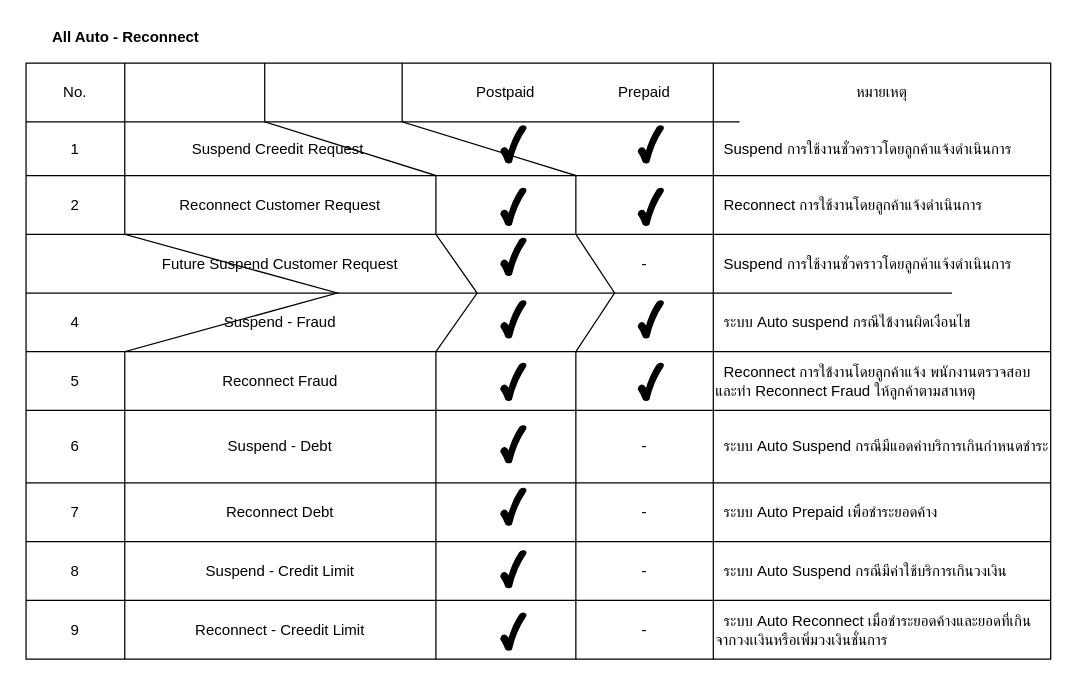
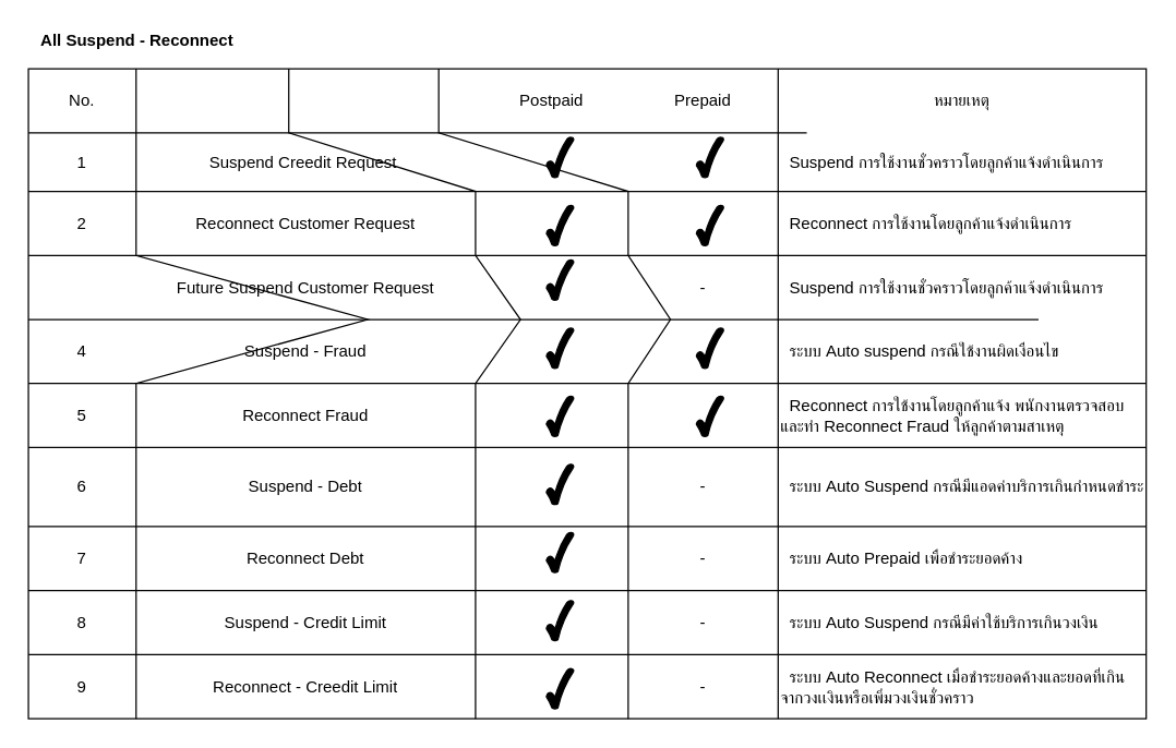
  <mxCell id="0" />
  <mxCell id="1" parent="0" />
- <mxCell id="2" value="&lt;b&gt;All Auto - Reconnect&lt;/b&gt;" style="text;html=1;strokeColor=none;fillColor=none;align=center;verticalAlign=middle;whiteSpace=wrap;rounded=0;" vertex="1" parent="1"><mxGeometry x="20" y="20" width="160" height="20" as="geometry" /></mxCell>
+ <mxCell id="2" value="&lt;b&gt;All Suspend - Reconnect&lt;/b&gt;" style="text;html=1;strokeColor=none;fillColor=none;align=center;verticalAlign=middle;whiteSpace=wrap;rounded=0;" vertex="1" parent="1"><mxGeometry x="20" y="20" width="160" height="20" as="geometry" /></mxCell>
  <mxCell id="3" value="" style="shape=table;html=1;whiteSpace=wrap;startSize=0;container=1;collapsible=0;childLayout=tableLayout;" vertex="1" parent="1"><mxGeometry x="20" y="50" width="820" height="477" as="geometry" /></mxCell>
  <mxCell id="4" value="" style="shape=partialRectangle;html=1;whiteSpace=wrap;collapsible=0;dropTarget=0;pointerEvents=0;fillColor=none;top=0;left=0;bottom=0;right=0;points=[[0,0.5],[1,0.5]];portConstraint=eastwest;" vertex="1" parent="3"><mxGeometry width="820" height="47" as="geometry" /></mxCell>
  <mxCell id="5" value="No." style="shape=partialRectangle;html=1;whiteSpace=wrap;connectable=0;overflow=hidden;fillColor=none;top=0;left=0;bottom=0;right=0;" vertex="1" parent="4"><mxGeometry width="79" height="47" as="geometry" /></mxCell>
  <mxCell id="6" value="Postpaid" style="shape=partialRectangle;html=1;whiteSpace=wrap;connectable=0;overflow=hidden;fillColor=none;top=0;left=0;bottom=0;right=0;" vertex="1" parent="4"><mxGeometry x="328" width="112" height="47" as="geometry" /></mxCell>
  <mxCell id="7" value="Prepaid" style="shape=partialRectangle;html=1;whiteSpace=wrap;connectable=0;overflow=hidden;fillColor=none;top=0;left=0;bottom=0;right=0;" vertex="1" parent="4"><mxGeometry x="440" width="110" height="47" as="geometry" /></mxCell>
  <mxCell id="8" value="หมายเหตุ" style="shape=partialRectangle;html=1;whiteSpace=wrap;connectable=0;overflow=hidden;fillColor=none;top=0;left=0;bottom=0;right=0;" vertex="1" parent="4"><mxGeometry x="550" width="270" height="47" as="geometry" /></mxCell>
  <mxCell id="9" value="" style="shape=partialRectangle;html=1;whiteSpace=wrap;collapsible=0;dropTarget=0;pointerEvents=0;fillColor=none;top=0;left=0;bottom=0;right=0;points=[[0,0.5],[1,0.5]];portConstraint=eastwest;" vertex="1" parent="3"><mxGeometry y="47" width="820" height="43" as="geometry" /></mxCell>
  <mxCell id="10" value="1" style="shape=partialRectangle;html=1;whiteSpace=wrap;connectable=0;overflow=hidden;fillColor=none;top=0;left=0;bottom=0;right=0;" vertex="1" parent="9"><mxGeometry width="79" height="43" as="geometry" /></mxCell>
  <mxCell id="11" value="Suspend Creedit Request&amp;nbsp;" style="shape=partialRectangle;html=1;whiteSpace=wrap;connectable=0;overflow=hidden;fillColor=none;top=0;left=0;bottom=0;right=0;" vertex="1" parent="9"><mxGeometry x="79" width="249" height="43" as="geometry" /></mxCell>
  <mxCell id="12" value="" style="shape=partialRectangle;html=1;whiteSpace=wrap;connectable=0;overflow=hidden;fillColor=none;top=0;left=0;bottom=0;right=0;" vertex="1" parent="9"><mxGeometry x="328" width="112" height="43" as="geometry" /></mxCell>
  <mxCell id="13" value="" style="shape=partialRectangle;html=1;whiteSpace=wrap;connectable=0;overflow=hidden;fillColor=none;top=0;left=0;bottom=0;right=0;" vertex="1" parent="9"><mxGeometry x="440" width="110" height="43" as="geometry" /></mxCell>
  <mxCell id="14" value="&lt;font style=&quot;font-size: 12px&quot;&gt;&amp;nbsp; Suspend การใช้งานชั่วคราวโดยลูกค้าแจ้งดำเนินการ&lt;/font&gt;" style="shape=partialRectangle;html=1;whiteSpace=wrap;connectable=0;overflow=hidden;fillColor=none;top=0;left=0;bottom=0;right=0;fontSize=10;align=left;" vertex="1" parent="9"><mxGeometry x="550" width="270" height="43" as="geometry" /></mxCell>
  <mxCell id="15" value="" style="shape=partialRectangle;html=1;whiteSpace=wrap;collapsible=0;dropTarget=0;pointerEvents=0;fillColor=none;top=0;left=0;bottom=0;right=0;points=[[0,0.5],[1,0.5]];portConstraint=eastwest;" vertex="1" parent="3"><mxGeometry y="90" width="820" height="47" as="geometry" /></mxCell>
  <mxCell id="16" value="2" style="shape=partialRectangle;html=1;whiteSpace=wrap;connectable=0;overflow=hidden;fillColor=none;top=0;left=0;bottom=0;right=0;" vertex="1" parent="15"><mxGeometry width="79" height="47" as="geometry" /></mxCell>
  <mxCell id="17" value="Reconnect Customer Request" style="shape=partialRectangle;html=1;whiteSpace=wrap;connectable=0;overflow=hidden;fillColor=none;top=0;left=0;bottom=0;right=0;" vertex="1" parent="15"><mxGeometry x="79" width="249" height="47" as="geometry" /></mxCell>
  <mxCell id="18" value="" style="shape=partialRectangle;html=1;whiteSpace=wrap;connectable=0;overflow=hidden;fillColor=none;top=0;left=0;bottom=0;right=0;" vertex="1" parent="15"><mxGeometry x="328" width="112" height="47" as="geometry" /></mxCell>
  <mxCell id="19" value="" style="shape=partialRectangle;html=1;whiteSpace=wrap;connectable=0;overflow=hidden;fillColor=none;top=0;left=0;bottom=0;right=0;" vertex="1" parent="15"><mxGeometry x="440" width="110" height="47" as="geometry" /></mxCell>
  <mxCell id="20" value="&amp;nbsp; Reconnect การใช้งานโดยลูกค้าแจ้งดำเนินการ" style="shape=partialRectangle;html=1;whiteSpace=wrap;connectable=0;overflow=hidden;fillColor=none;top=0;left=0;bottom=0;right=0;align=left;" vertex="1" parent="15"><mxGeometry x="550" width="270" height="47" as="geometry" /></mxCell>
  <mxCell id="21" value="" style="shape=partialRectangle;html=1;whiteSpace=wrap;collapsible=0;dropTarget=0;pointerEvents=0;fillColor=none;top=0;left=0;bottom=0;right=0;points=[[0,0.5],[1,0.5]];portConstraint=eastwest;" vertex="1" parent="3"><mxGeometry y="137" width="820" height="47" as="geometry" /></mxCell>
  <mxCell id="22" value="Future Suspend Customer Request" style="shape=partialRectangle;html=1;whiteSpace=wrap;connectable=0;overflow=hidden;fillColor=none;top=0;left=0;bottom=0;right=0;" vertex="1" parent="21"><mxGeometry x="79" width="249" height="47" as="geometry" /></mxCell>
  <mxCell id="23" value="" style="shape=partialRectangle;html=1;whiteSpace=wrap;connectable=0;overflow=hidden;fillColor=none;top=0;left=0;bottom=0;right=0;" vertex="1" parent="21"><mxGeometry x="328" width="112" height="47" as="geometry" /></mxCell>
  <mxCell id="24" value="-" style="shape=partialRectangle;html=1;whiteSpace=wrap;connectable=0;overflow=hidden;fillColor=none;top=0;left=0;bottom=0;right=0;" vertex="1" parent="21"><mxGeometry x="440" width="110" height="47" as="geometry" /></mxCell>
  <mxCell id="25" value="&amp;nbsp; Suspend การใช้งานชั่วคราวโดยลูกค้าแจ้งดำเนินการ" style="shape=partialRectangle;html=1;whiteSpace=wrap;connectable=0;overflow=hidden;fillColor=none;top=0;left=0;bottom=0;right=0;align=left;" vertex="1" parent="21"><mxGeometry x="550" width="270" height="47" as="geometry" /></mxCell>
  <mxCell id="26" value="" style="shape=partialRectangle;html=1;whiteSpace=wrap;collapsible=0;dropTarget=0;pointerEvents=0;fillColor=none;top=0;left=0;bottom=0;right=0;points=[[0,0.5],[1,0.5]];portConstraint=eastwest;" vertex="1" parent="3"><mxGeometry y="184" width="820" height="47" as="geometry" /></mxCell>
  <mxCell id="27" value="4" style="shape=partialRectangle;html=1;whiteSpace=wrap;connectable=0;overflow=hidden;fillColor=none;top=0;left=0;bottom=0;right=0;" vertex="1" parent="26"><mxGeometry width="79" height="47" as="geometry" /></mxCell>
  <mxCell id="28" value="Suspend - Fraud" style="shape=partialRectangle;html=1;whiteSpace=wrap;connectable=0;overflow=hidden;fillColor=none;top=0;left=0;bottom=0;right=0;" vertex="1" parent="26"><mxGeometry x="79" width="249" height="47" as="geometry" /></mxCell>
  <mxCell id="29" value="" style="shape=partialRectangle;html=1;whiteSpace=wrap;connectable=0;overflow=hidden;fillColor=none;top=0;left=0;bottom=0;right=0;" vertex="1" parent="26"><mxGeometry x="328" width="112" height="47" as="geometry" /></mxCell>
  <mxCell id="30" value="" style="shape=partialRectangle;html=1;whiteSpace=wrap;connectable=0;overflow=hidden;fillColor=none;top=0;left=0;bottom=0;right=0;" vertex="1" parent="26"><mxGeometry x="440" width="110" height="47" as="geometry" /></mxCell>
  <mxCell id="31" value="&amp;nbsp; ระบบ Auto suspend กรณีใช้งานผิดเงื่อนไข" style="shape=partialRectangle;html=1;whiteSpace=wrap;connectable=0;overflow=hidden;fillColor=none;top=0;left=0;bottom=0;right=0;align=left;" vertex="1" parent="26"><mxGeometry x="550" width="270" height="47" as="geometry" /></mxCell>
  <mxCell id="32" value="" style="shape=partialRectangle;html=1;whiteSpace=wrap;collapsible=0;dropTarget=0;pointerEvents=0;fillColor=none;top=0;left=0;bottom=0;right=0;points=[[0,0.5],[1,0.5]];portConstraint=eastwest;" vertex="1" parent="3"><mxGeometry y="231" width="820" height="47" as="geometry" /></mxCell>
  <mxCell id="33" value="5" style="shape=partialRectangle;html=1;whiteSpace=wrap;connectable=0;overflow=hidden;fillColor=none;top=0;left=0;bottom=0;right=0;" vertex="1" parent="32"><mxGeometry width="79" height="47" as="geometry" /></mxCell>
  <mxCell id="34" value="Reconnect Fraud" style="shape=partialRectangle;html=1;whiteSpace=wrap;connectable=0;overflow=hidden;fillColor=none;top=0;left=0;bottom=0;right=0;" vertex="1" parent="32"><mxGeometry x="79" width="249" height="47" as="geometry" /></mxCell>
  <mxCell id="35" value="" style="shape=partialRectangle;html=1;whiteSpace=wrap;connectable=0;overflow=hidden;fillColor=none;top=0;left=0;bottom=0;right=0;" vertex="1" parent="32"><mxGeometry x="328" width="112" height="47" as="geometry" /></mxCell>
  <mxCell id="36" value="" style="shape=partialRectangle;html=1;whiteSpace=wrap;connectable=0;overflow=hidden;fillColor=none;top=0;left=0;bottom=0;right=0;" vertex="1" parent="32"><mxGeometry x="440" width="110" height="47" as="geometry" /></mxCell>
  <mxCell id="37" value="&amp;nbsp; Reconnect การใช้งานโดยลูกค้าแจ้ง พนักงานตรวจสอบและทำ Reconnect Fraud ให้ลูกค้าตามสาเหตุ" style="shape=partialRectangle;html=1;whiteSpace=wrap;connectable=0;overflow=hidden;fillColor=none;top=0;left=0;bottom=0;right=0;align=left;" vertex="1" parent="32"><mxGeometry x="550" width="270" height="47" as="geometry" /></mxCell>
  <mxCell id="38" value="" style="shape=partialRectangle;html=1;whiteSpace=wrap;collapsible=0;dropTarget=0;pointerEvents=0;fillColor=none;top=0;left=0;bottom=0;right=0;points=[[0,0.5],[1,0.5]];portConstraint=eastwest;" vertex="1" parent="3"><mxGeometry y="278" width="820" height="58" as="geometry" /></mxCell>
  <mxCell id="39" value="6" style="shape=partialRectangle;html=1;whiteSpace=wrap;connectable=0;overflow=hidden;fillColor=none;top=0;left=0;bottom=0;right=0;" vertex="1" parent="38"><mxGeometry width="79" height="58" as="geometry" /></mxCell>
  <mxCell id="40" value="Suspend - Debt" style="shape=partialRectangle;html=1;whiteSpace=wrap;connectable=0;overflow=hidden;fillColor=none;top=0;left=0;bottom=0;right=0;" vertex="1" parent="38"><mxGeometry x="79" width="249" height="58" as="geometry" /></mxCell>
  <mxCell id="41" value="" style="shape=partialRectangle;html=1;whiteSpace=wrap;connectable=0;overflow=hidden;fillColor=none;top=0;left=0;bottom=0;right=0;" vertex="1" parent="38"><mxGeometry x="328" width="112" height="58" as="geometry" /></mxCell>
  <mxCell id="42" value="-" style="shape=partialRectangle;html=1;whiteSpace=wrap;connectable=0;overflow=hidden;fillColor=none;top=0;left=0;bottom=0;right=0;" vertex="1" parent="38"><mxGeometry x="440" width="110" height="58" as="geometry" /></mxCell>
  <mxCell id="43" value="&amp;nbsp; ระบบ Auto Suspend กรณีมีแอดค่าบริการเกินกำหนดชำระ" style="shape=partialRectangle;html=1;whiteSpace=wrap;connectable=0;overflow=hidden;fillColor=none;top=0;left=0;bottom=0;right=0;align=left;" vertex="1" parent="38"><mxGeometry x="550" width="270" height="58" as="geometry" /></mxCell>
  <mxCell id="44" value="" style="shape=partialRectangle;html=1;whiteSpace=wrap;collapsible=0;dropTarget=0;pointerEvents=0;fillColor=none;top=0;left=0;bottom=0;right=0;points=[[0,0.5],[1,0.5]];portConstraint=eastwest;" vertex="1" parent="3"><mxGeometry y="336" width="820" height="47" as="geometry" /></mxCell>
  <mxCell id="45" value="7" style="shape=partialRectangle;html=1;whiteSpace=wrap;connectable=0;overflow=hidden;fillColor=none;top=0;left=0;bottom=0;right=0;" vertex="1" parent="44"><mxGeometry width="79" height="47" as="geometry" /></mxCell>
  <mxCell id="46" value="Reconnect Debt" style="shape=partialRectangle;html=1;whiteSpace=wrap;connectable=0;overflow=hidden;fillColor=none;top=0;left=0;bottom=0;right=0;" vertex="1" parent="44"><mxGeometry x="79" width="249" height="47" as="geometry" /></mxCell>
  <mxCell id="47" value="" style="shape=partialRectangle;html=1;whiteSpace=wrap;connectable=0;overflow=hidden;fillColor=none;top=0;left=0;bottom=0;right=0;" vertex="1" parent="44"><mxGeometry x="328" width="112" height="47" as="geometry" /></mxCell>
  <mxCell id="48" value="-" style="shape=partialRectangle;html=1;whiteSpace=wrap;connectable=0;overflow=hidden;fillColor=none;top=0;left=0;bottom=0;right=0;" vertex="1" parent="44"><mxGeometry x="440" width="110" height="47" as="geometry" /></mxCell>
  <mxCell id="49" value="&amp;nbsp; ระบบ Auto Prepaid เพื่อชำระยอดค้าง" style="shape=partialRectangle;html=1;whiteSpace=wrap;connectable=0;overflow=hidden;fillColor=none;top=0;left=0;bottom=0;right=0;align=left;" vertex="1" parent="44"><mxGeometry x="550" width="270" height="47" as="geometry" /></mxCell>
  <mxCell id="50" value="" style="shape=partialRectangle;html=1;whiteSpace=wrap;collapsible=0;dropTarget=0;pointerEvents=0;fillColor=none;top=0;left=0;bottom=0;right=0;points=[[0,0.5],[1,0.5]];portConstraint=eastwest;" vertex="1" parent="3"><mxGeometry y="383" width="820" height="47" as="geometry" /></mxCell>
  <mxCell id="51" value="8" style="shape=partialRectangle;html=1;whiteSpace=wrap;connectable=0;overflow=hidden;fillColor=none;top=0;left=0;bottom=0;right=0;" vertex="1" parent="50"><mxGeometry width="79" height="47" as="geometry" /></mxCell>
  <mxCell id="52" value="Suspend - Credit Limit" style="shape=partialRectangle;html=1;whiteSpace=wrap;connectable=0;overflow=hidden;fillColor=none;top=0;left=0;bottom=0;right=0;" vertex="1" parent="50"><mxGeometry x="79" width="249" height="47" as="geometry" /></mxCell>
  <mxCell id="53" value="" style="shape=partialRectangle;html=1;whiteSpace=wrap;connectable=0;overflow=hidden;fillColor=none;top=0;left=0;bottom=0;right=0;" vertex="1" parent="50"><mxGeometry x="328" width="112" height="47" as="geometry" /></mxCell>
  <mxCell id="54" value="-" style="shape=partialRectangle;html=1;whiteSpace=wrap;connectable=0;overflow=hidden;fillColor=none;top=0;left=0;bottom=0;right=0;" vertex="1" parent="50"><mxGeometry x="440" width="110" height="47" as="geometry" /></mxCell>
  <mxCell id="55" value="&amp;nbsp; ระบบ Auto Suspend กรณีมีค่าใช้บริการเกินวงเงิน" style="shape=partialRectangle;html=1;whiteSpace=wrap;connectable=0;overflow=hidden;fillColor=none;top=0;left=0;bottom=0;right=0;align=left;" vertex="1" parent="50"><mxGeometry x="550" width="270" height="47" as="geometry" /></mxCell>
  <mxCell id="56" value="" style="shape=partialRectangle;html=1;whiteSpace=wrap;collapsible=0;dropTarget=0;pointerEvents=0;fillColor=none;top=0;left=0;bottom=0;right=0;points=[[0,0.5],[1,0.5]];portConstraint=eastwest;" vertex="1" parent="3"><mxGeometry y="430" width="820" height="47" as="geometry" /></mxCell>
  <mxCell id="57" value="9" style="shape=partialRectangle;html=1;whiteSpace=wrap;connectable=0;overflow=hidden;fillColor=none;top=0;left=0;bottom=0;right=0;" vertex="1" parent="56"><mxGeometry width="79" height="47" as="geometry" /></mxCell>
  <mxCell id="58" value="Reconnect - Creedit Limit" style="shape=partialRectangle;html=1;whiteSpace=wrap;connectable=0;overflow=hidden;fillColor=none;top=0;left=0;bottom=0;right=0;" vertex="1" parent="56"><mxGeometry x="79" width="249" height="47" as="geometry" /></mxCell>
  <mxCell id="59" value="" style="shape=partialRectangle;html=1;whiteSpace=wrap;connectable=0;overflow=hidden;fillColor=none;top=0;left=0;bottom=0;right=0;" vertex="1" parent="56"><mxGeometry x="328" width="112" height="47" as="geometry" /></mxCell>
  <mxCell id="60" value="-" style="shape=partialRectangle;html=1;whiteSpace=wrap;connectable=0;overflow=hidden;fillColor=none;top=0;left=0;bottom=0;right=0;" vertex="1" parent="56"><mxGeometry x="440" width="110" height="47" as="geometry" /></mxCell>
- <mxCell id="61" value="&amp;nbsp; ระบบ Auto Reconnect เมื่อชำระยอดค้างและยอดที่เกินจากวงเเงินหรือเพิ่มวงเงินชั่นการ" style="shape=partialRectangle;html=1;whiteSpace=wrap;connectable=0;overflow=hidden;fillColor=none;top=0;left=0;bottom=0;right=0;align=left;" vertex="1" parent="56"><mxGeometry x="550" width="270" height="47" as="geometry" /></mxCell>
+ <mxCell id="61" value="&amp;nbsp; ระบบ Auto Reconnect เมื่อชำระยอดค้างและยอดที่เกินจากวงเเงินหรือเพิ่มวงเงินชั่วคราว" style="shape=partialRectangle;html=1;whiteSpace=wrap;connectable=0;overflow=hidden;fillColor=none;top=0;left=0;bottom=0;right=0;align=left;" vertex="1" parent="56"><mxGeometry x="550" width="270" height="47" as="geometry" /></mxCell>
  <mxCell id="62" value="" style="verticalLabelPosition=bottom;verticalAlign=top;html=1;shape=mxgraph.basic.tick;startSize=0;fillColor=#000000;" vertex="1" parent="1"><mxGeometry x="400" y="100" width="20" height="30" as="geometry" /></mxCell>
  <mxCell id="63" value="" style="verticalLabelPosition=bottom;verticalAlign=top;html=1;shape=mxgraph.basic.tick;startSize=0;fillColor=#000000;" vertex="1" parent="1"><mxGeometry x="510" y="100" width="20" height="30" as="geometry" /></mxCell>
  <mxCell id="64" value="" style="verticalLabelPosition=bottom;verticalAlign=top;html=1;shape=mxgraph.basic.tick;startSize=0;fillColor=#000000;" vertex="1" parent="1"><mxGeometry x="400" y="150" width="20" height="30" as="geometry" /></mxCell>
  <mxCell id="65" value="" style="verticalLabelPosition=bottom;verticalAlign=top;html=1;shape=mxgraph.basic.tick;startSize=0;fillColor=#000000;" vertex="1" parent="1"><mxGeometry x="400" y="190" width="20" height="30" as="geometry" /></mxCell>
  <mxCell id="66" value="" style="verticalLabelPosition=bottom;verticalAlign=top;html=1;shape=mxgraph.basic.tick;startSize=0;fillColor=#000000;" vertex="1" parent="1"><mxGeometry x="510" y="150" width="20" height="30" as="geometry" /></mxCell>
  <mxCell id="67" value="" style="verticalLabelPosition=bottom;verticalAlign=top;html=1;shape=mxgraph.basic.tick;startSize=0;fillColor=#000000;" vertex="1" parent="1"><mxGeometry x="400" y="240" width="20" height="30" as="geometry" /></mxCell>
  <mxCell id="68" value="" style="verticalLabelPosition=bottom;verticalAlign=top;html=1;shape=mxgraph.basic.tick;startSize=0;fillColor=#000000;" vertex="1" parent="1"><mxGeometry x="400" y="290" width="20" height="30" as="geometry" /></mxCell>
  <mxCell id="69" value="" style="verticalLabelPosition=bottom;verticalAlign=top;html=1;shape=mxgraph.basic.tick;startSize=0;fillColor=#000000;" vertex="1" parent="1"><mxGeometry x="510" y="290" width="20" height="30" as="geometry" /></mxCell>
  <mxCell id="70" value="" style="verticalLabelPosition=bottom;verticalAlign=top;html=1;shape=mxgraph.basic.tick;startSize=0;fillColor=#000000;" vertex="1" parent="1"><mxGeometry x="400" y="340" width="20" height="30" as="geometry" /></mxCell>
  <mxCell id="71" value="" style="verticalLabelPosition=bottom;verticalAlign=top;html=1;shape=mxgraph.basic.tick;startSize=0;fillColor=#000000;" vertex="1" parent="1"><mxGeometry x="510" y="240" width="20" height="30" as="geometry" /></mxCell>
  <mxCell id="72" value="" style="verticalLabelPosition=bottom;verticalAlign=top;html=1;shape=mxgraph.basic.tick;startSize=0;fillColor=#000000;" vertex="1" parent="1"><mxGeometry x="400" y="390" width="20" height="30" as="geometry" /></mxCell>
  <mxCell id="73" value="" style="verticalLabelPosition=bottom;verticalAlign=top;html=1;shape=mxgraph.basic.tick;startSize=0;fillColor=#000000;" vertex="1" parent="1"><mxGeometry x="400" y="440" width="20" height="30" as="geometry" /></mxCell>
  <mxCell id="74" value="" style="verticalLabelPosition=bottom;verticalAlign=top;html=1;shape=mxgraph.basic.tick;startSize=0;fillColor=#000000;" vertex="1" parent="1"><mxGeometry x="400" y="490" width="20" height="30" as="geometry" /></mxCell>
